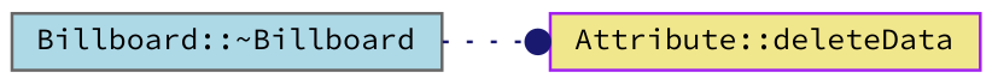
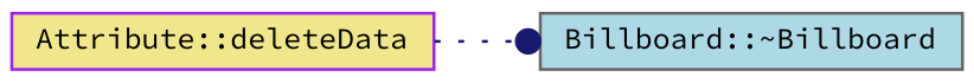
  digraph {
    rankdir=LR
    fontname="Source Code Pro"
    node [fontname="Source Code Pro" fontsize=10 shape=record style=filled]
    n1 [color=gray40 fillcolor=lightblue fontcolor=black height=0.2 label="Billboard::~Billboard" width=0.4]
    n2 [color=purple fillcolor=khaki height=0.2 label="Attribute::deleteData" width=0.4]
-   n1 -> n2 [color=midnightblue fontname="Source Code Pro" fontsize=10 labelfontname=Helvetica labelfontsize=10 style=dotted arrowhead=dot]
+   n2 -> n1 [color=midnightblue fontname="Source Code Pro" fontsize=10 labelfontname=Helvetica labelfontsize=10 style=dotted arrowhead=dot]
  }
